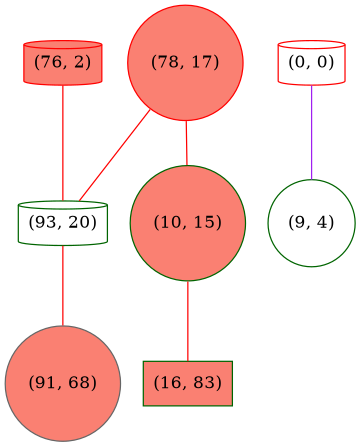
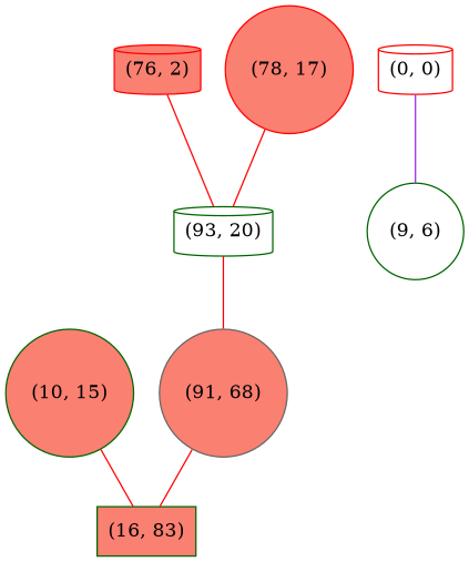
  graph {
    node [color=darkgreen fillcolor=salmon shape=circle style=filled]
    edge [color=red weight=1]
    "(93, 20)" [fillcolor=white shape=cylinder]
    "(76, 2)" [color=red shape=cylinder]
    "(91, 68)" [color=gray40]
    "(78, 17)" [color=red]
    "(10, 15)"
    "(16, 83)" [shape=box]
    "(0, 0)" [color=red fillcolor=white shape=cylinder]
-   "(9, 4)" [fillcolor=white]
+   "(9, 4)" [fillcolor=white label="(9, 6)"]
    "(93, 20)" -- "(91, 68)"
    "(76, 2)" -- "(93, 20)"
+   "(91, 68)" -- "(16, 83)"
    "(78, 17)" -- "(93, 20)"
-   "(78, 17)" -- "(10, 15)"
    "(10, 15)" -- "(16, 83)"
    "(0, 0)" -- "(9, 4)" [color=purple weight=4]
  }
